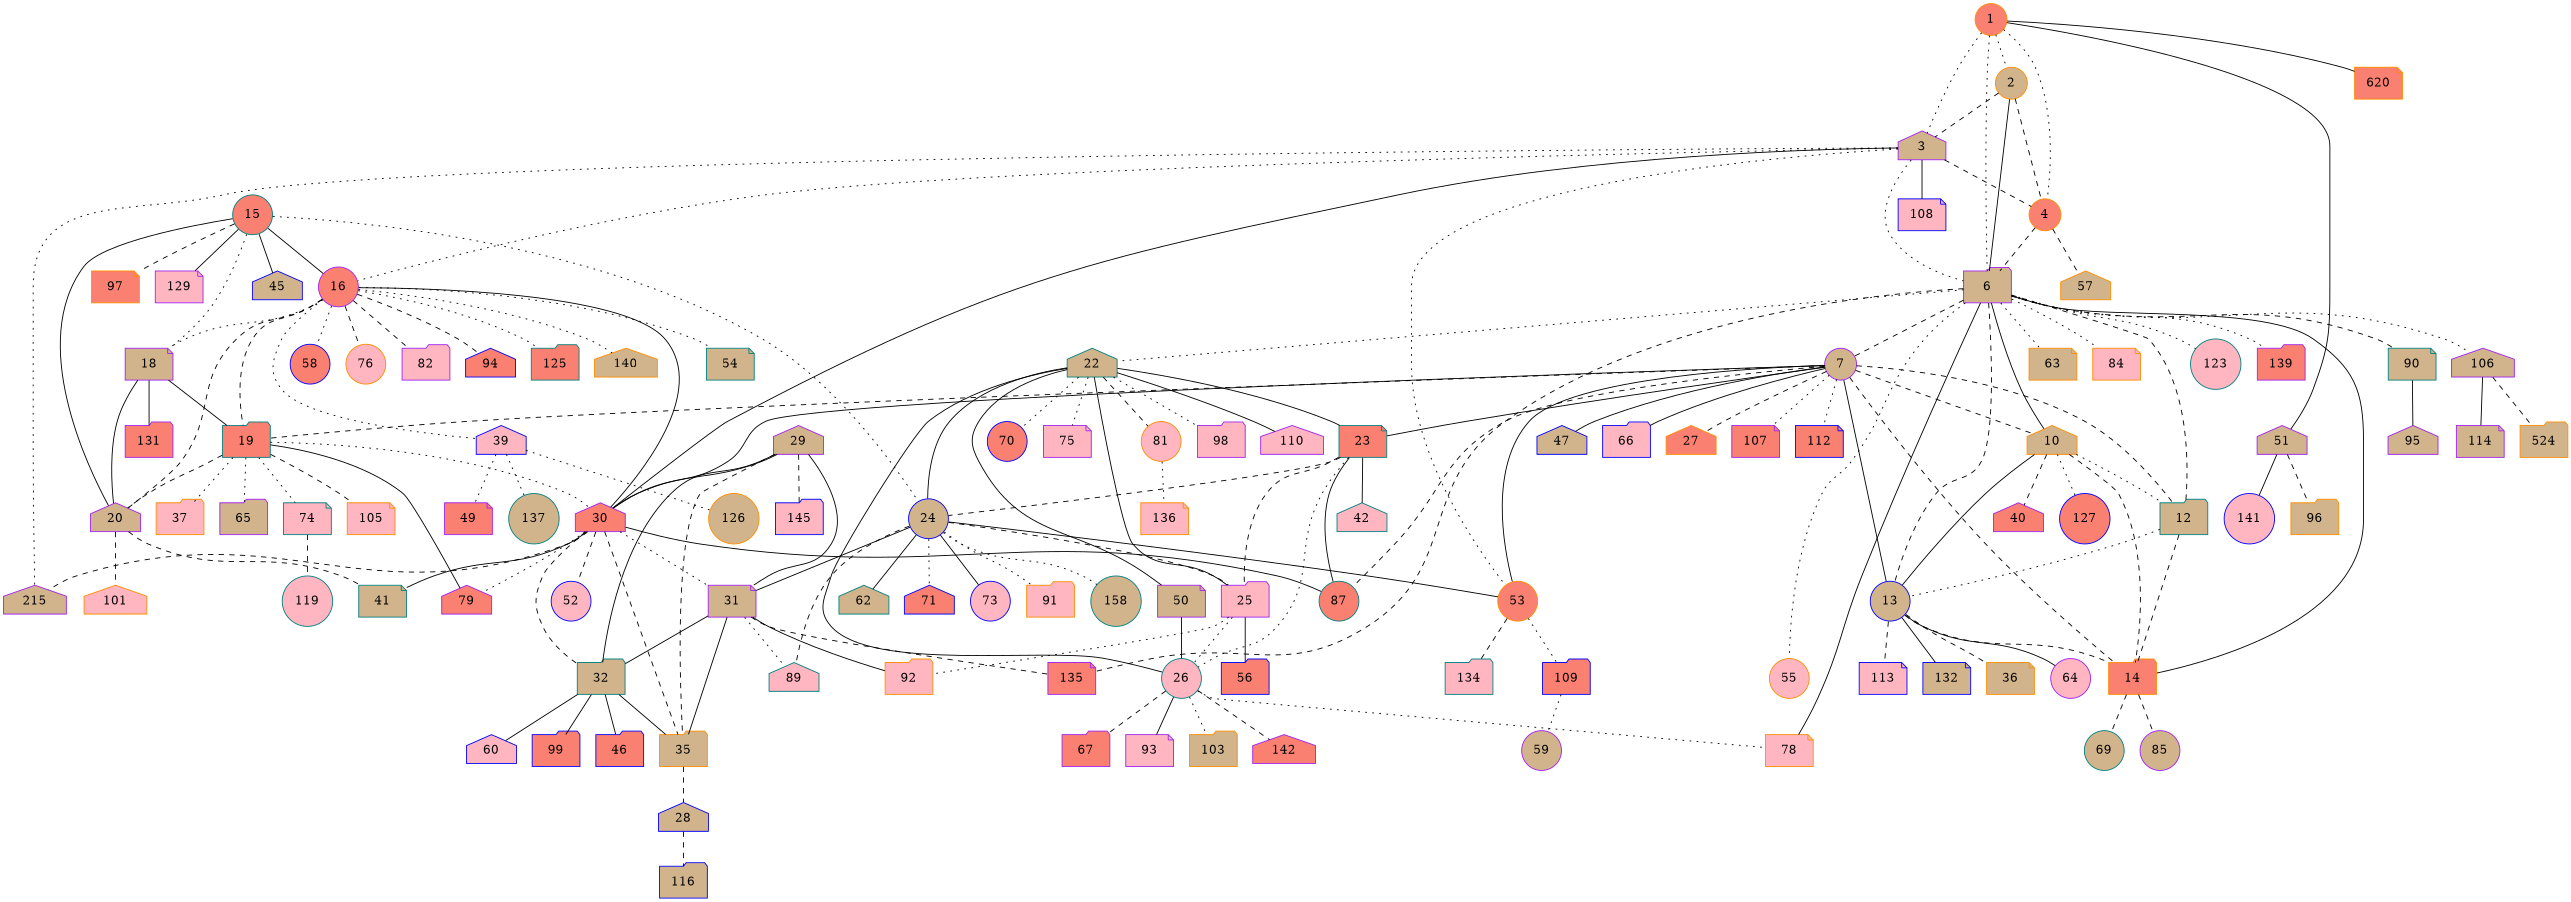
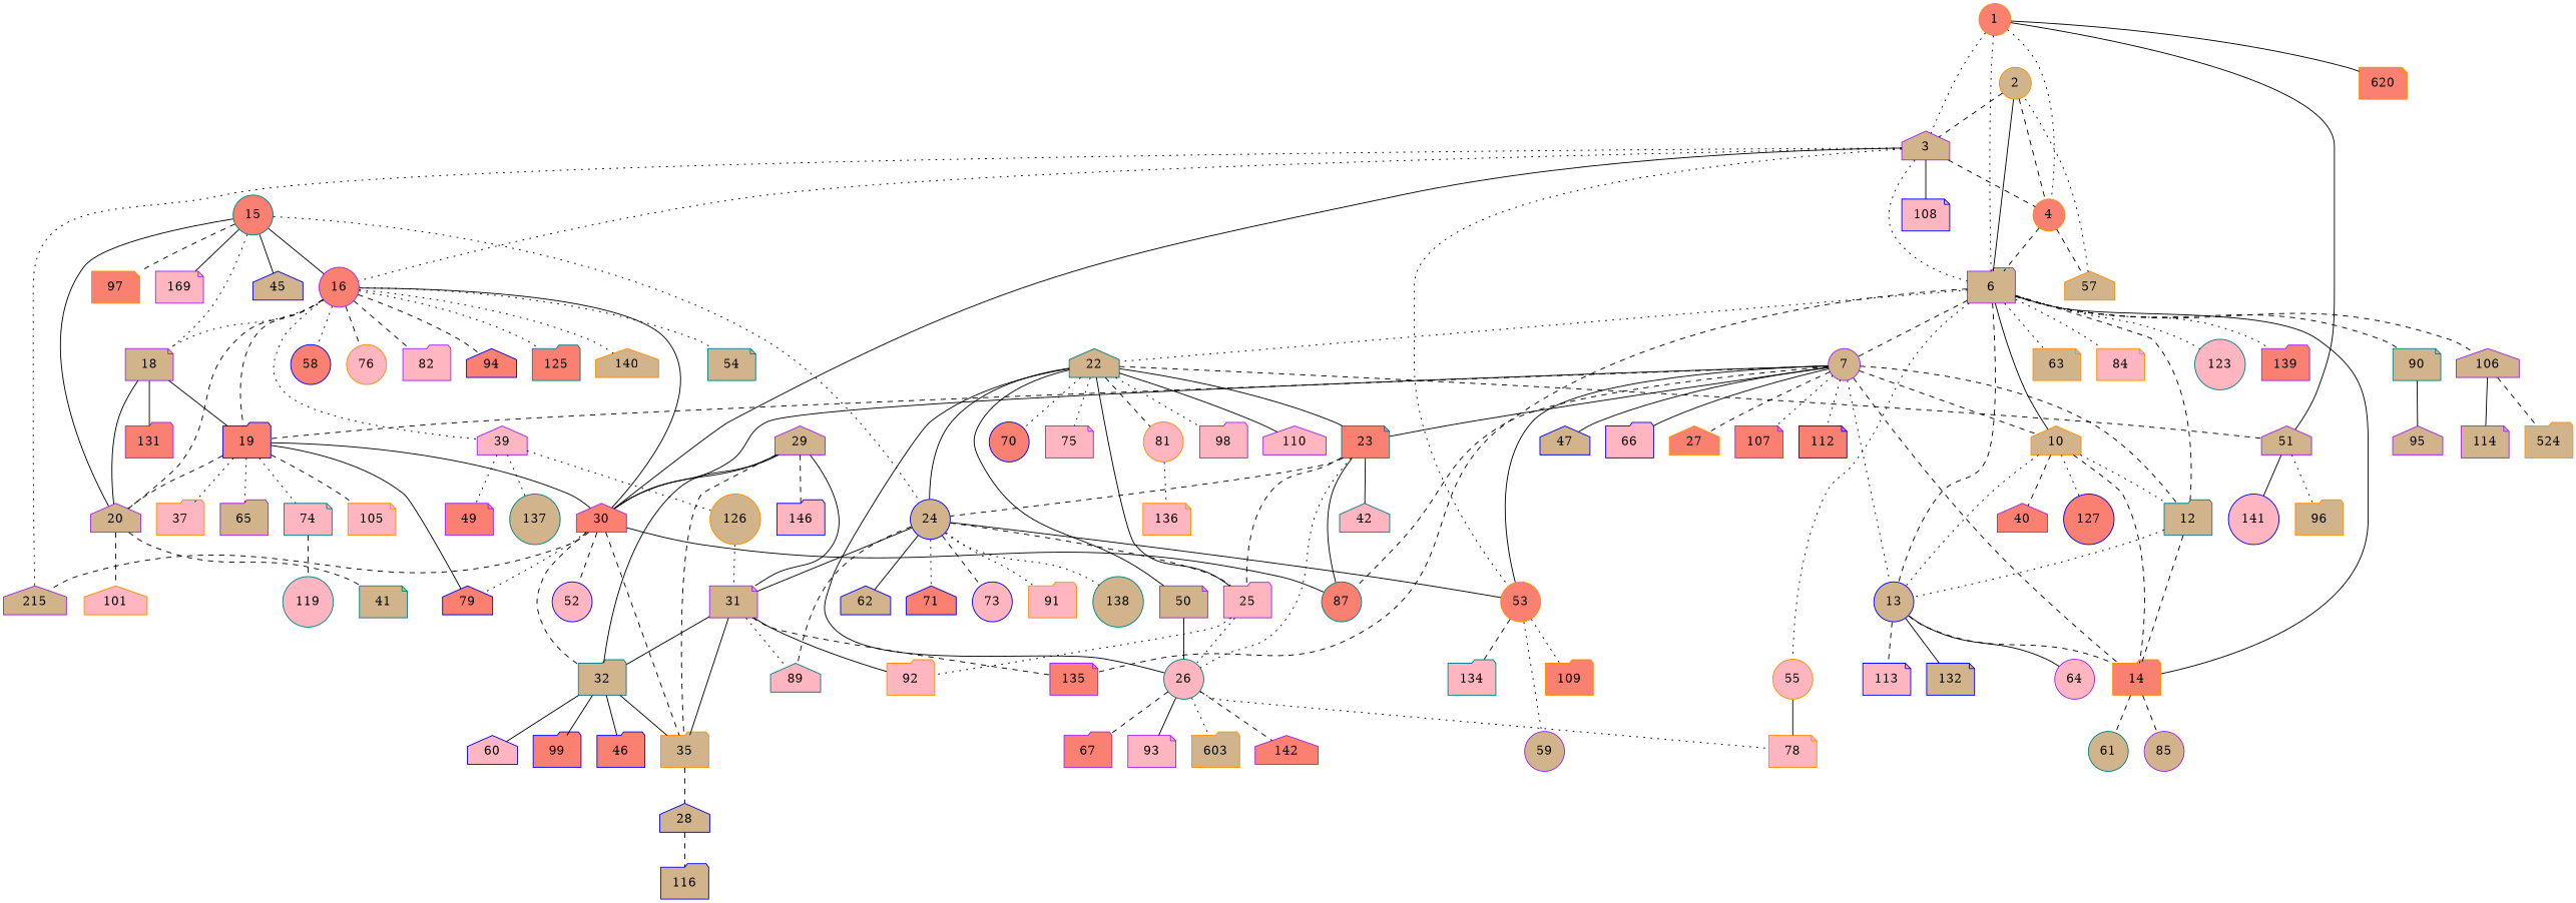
  graph {
    node [color=purple fillcolor=tan shape=circle style=filled]
    edge [style=dashed]
    1 [color=darkorange fillcolor=salmon super="+5"]
    2 [color=darkorange]
    3 [shape=house super="+7"]
    4 [color=darkorange fillcolor=salmon]
    6 [shape=folder super="+8"]
    51 [shape=house]
    n7 [color=darkorange fillcolor=salmon label=620 shape=note]
    30 [fillcolor=salmon shape=house super="+142"]
    16 [fillcolor=salmon super="+17"]
    53 [color=darkorange fillcolor=salmon super="+133"]
    108 [color=blue fillcolor=lightpink shape=note]
    n12 [label=215 shape=house]
    57 [color=darkorange shape=house]
    n14 [label=7 super="+11"]
    10 [color=darkorange shape=house super="+130"]
    12 [color=teal shape=folder]
    13 [color=blue super="+111"]
    14 [color=darkorange fillcolor=salmon shape=folder super="+61"]
    22 [color=teal shape=house super="+27"]
    55 [color=darkorange fillcolor=lightpink]
    63 [color=darkorange shape=note]
    78 [color=darkorange fillcolor=lightpink shape=note]
    84 [color=darkorange fillcolor=lightpink shape=note]
    90 [color=teal shape=note]
    106 [shape=house]
    123 [color=teal fillcolor=lightpink]
    135 [fillcolor=salmon shape=note]
    139 [fillcolor=salmon shape=folder]
    87 [color=teal fillcolor=salmon]
-   79 [fillcolor=salmon shape=house]
+   79 [color=blue fillcolor=salmon shape=house]
    41 [color=teal shape=note]
    31 [shape=note super="+34"]
    32 [color=teal shape=folder super="+33"]
    35 [color=darkorange shape=folder super="+146"]
    52 [color=blue fillcolor=lightpink]
    96 [color=darkorange shape=folder]
    141 [color=blue fillcolor=lightpink]
-   19 [color=teal fillcolor=salmon shape=folder super="+21"]
+   19 [color=blue fillcolor=salmon shape=folder super="+21"]
    18 [shape=note super="+43"]
    20 [shape=house super="+44"]
-   39 [color=blue fillcolor=lightpink shape=house super="+118"]
+   39 [fillcolor=lightpink shape=house super="+118"]
    54 [color=teal shape=note]
    58 [color=blue fillcolor=salmon]
    76 [color=darkorange fillcolor=lightpink]
    82 [fillcolor=lightpink shape=folder]
    94 [color=blue fillcolor=salmon shape=house]
    125 [color=teal fillcolor=salmon shape=folder]
    140 [color=darkorange shape=house]
    59
-   109 [color=blue fillcolor=salmon shape=folder]
+   109 [color=darkorange fillcolor=salmon shape=folder]
    134 [color=teal fillcolor=lightpink shape=folder]
    23 [color=teal fillcolor=salmon shape=note super="+100"]
    47 [color=blue shape=house]
    66 [color=blue fillcolor=lightpink shape=folder]
    n55 [color=darkorange fillcolor=salmon label=27 shape=house]
    107 [fillcolor=salmon shape=note]
    112 [color=blue fillcolor=salmon shape=note]
    40 [fillcolor=salmon shape=house]
    127 [color=blue fillcolor=salmon]
-   36 [color=darkorange shape=note super="+48"]
    64 [fillcolor=lightpink]
    113 [color=blue fillcolor=lightpink shape=note]
    132 [color=blue shape=note]
-   69 [color=teal]
+   69 [color=teal label=61]
    85
    24 [color=blue super="+28"]
    25 [fillcolor=lightpink shape=folder]
    26 [color=teal fillcolor=lightpink super="+72"]
    50 [shape=note]
    70 [color=blue fillcolor=salmon]
    75 [fillcolor=lightpink shape=note]
    81 [color=darkorange fillcolor=lightpink super="+128"]
    98 [fillcolor=lightpink shape=folder]
    110 [fillcolor=lightpink shape=house]
    95 [shape=house]
    114 [shape=note super="+143"]
    n77 [color=darkorange label=524 shape=folder]
    37 [color=darkorange fillcolor=lightpink shape=folder super="+86"]
    65 [shape=folder]
    74 [color=teal fillcolor=lightpink shape=note]
    105 [color=darkorange fillcolor=lightpink shape=note]
    42 [color=teal fillcolor=lightpink shape=house]
    15 [color=teal fillcolor=salmon super="+83"]
    45 [color=blue shape=house]
    97 [color=darkorange fillcolor=salmon shape=note super="+104"]
-   129 [fillcolor=lightpink shape=note]
+   129 [fillcolor=lightpink shape=note label=169]
    131 [fillcolor=salmon shape=folder]
    101 [color=darkorange fillcolor=lightpink shape=house]
-   62 [color=teal shape=house]
+   62 [color=blue shape=house]
    71 [color=blue fillcolor=salmon shape=house]
    73 [color=blue fillcolor=lightpink]
    89 [color=teal fillcolor=lightpink shape=house]
    91 [color=darkorange fillcolor=lightpink shape=folder]
-   138 [color=teal label=158]
+   138 [color=teal]
    49 [fillcolor=salmon shape=note]
    126 [color=darkorange]
    137 [color=teal super="+144"]
    119 [color=teal fillcolor=lightpink]
-   56 [color=blue fillcolor=salmon shape=folder super="+117"]
    92 [color=darkorange fillcolor=lightpink shape=folder]
    67 [fillcolor=salmon shape=folder]
    93 [fillcolor=lightpink shape=note]
-   103 [color=darkorange shape=folder super="+121"]
+   103 [color=darkorange shape=folder super="+121" label=603]
    n104 [fillcolor=salmon label=142 shape=house]
    136 [color=darkorange fillcolor=lightpink shape=note]
    29 [shape=house super="+68"]
-   145 [color=blue fillcolor=lightpink shape=folder]
+   145 [color=blue fillcolor=lightpink shape=folder label=146]
    46 [color=blue fillcolor=salmon shape=folder]
    60 [color=blue fillcolor=lightpink shape=house]
    99 [color=blue fillcolor=salmon shape=folder]
    n111 [color=blue label=28 shape=house]
    116 [color=blue shape=folder]
-   1 -- 2 [style=dotted weight=2]
+   57 -- 2 [style=dotted weight=2]
    1 -- 3 [style=dotted weight=4]
    1 -- 4 [style=dotted weight=2]
    1 -- 6 [style=dotted weight=2]
    1 -- 51 [style=solid]
    1 -- n7 [style=solid]
    2 -- 3 [weight=2]
    2 -- 4
    2 -- 6 [style=solid]
    3 -- 4 [weight=2]
    3 -- 6 [style=dotted weight=2]
    3 -- 30 [style=solid]
    3 -- 16 [style=dotted]
    3 -- 53 [style=dotted]
    3 -- 108 [style=solid]
    3 -- n12 [style=dotted]
    4 -- 6
    4 -- 57
    6 -- n14 [weight=2]
    6 -- 10 [style=solid]
    6 -- 12
    6 -- 13
    6 -- 14 [style=solid]
    6 -- 22 [style=dotted]
    6 -- 55 [style=dotted]
    6 -- 63 [style=dotted]
-   6 -- 78 [style=solid]
+   55 -- 78 [style=solid]
    6 -- 84 [style=dotted]
    6 -- 90
-   6 -- 106 [style=dotted]
+   6 -- 106
    6 -- 123 [style=dotted]
    6 -- 135
    6 -- 139 [style=dotted]
-   51 -- 96
+   51 -- 96 [style=dotted]
    51 -- 141 [style=solid]
    30 -- n12
    30 -- 87 [style=solid]
    30 -- 79 [style=dotted]
-   30 -- 41 [style=solid]
-   30 -- 31 [style=dotted weight=2]
+   126 -- 31 [style=dotted weight=2]
    30 -- 32 [weight=2]
    30 -- 35
    30 -- 52
    16 -- 30 [style=solid]
    16 -- 19 [weight=4]
    16 -- 18 [style=dotted weight=2]
    16 -- 20 [weight=2]
    16 -- 39 [style=dotted]
    16 -- 54 [style=dotted]
    16 -- 58 [style=dotted]
    16 -- 76
    16 -- 82
    16 -- 94
    16 -- 125 [style=dotted]
    16 -- 140 [style=dotted]
-   109 -- 59 [style=dotted]
+   53 -- 59 [style=dotted]
    53 -- 109 [style=dotted]
    53 -- 134
    n14 -- 30 [style=solid]
    n14 -- 53 [style=solid]
    n14 -- 10 [weight=2]
    n14 -- 12 [weight=2]
-   n14 -- 13 [style=solid weight=2]
+   n14 -- 13 [style=dotted weight=2]
    n14 -- 14 [weight=2]
    n14 -- 87
    n14 -- 19
    n14 -- 23 [style=solid]
    n14 -- 47 [style=solid]
    n14 -- 66 [style=solid]
    n14 -- n55
    n14 -- 107 [style=dotted]
    n14 -- 112 [style=dotted]
    10 -- 12 [style=dotted]
-   10 -- 13 [style=solid]
+   10 -- 13 [style=dotted]
    10 -- 14
    10 -- 40
    10 -- 127 [style=dotted]
    12 -- 13 [style=dotted]
    12 -- 14
    13 -- 14
-   13 -- 36
    13 -- 64 [style=solid]
    13 -- 113
    13 -- 132 [style=solid]
    14 -- 69
    14 -- 85
+   22 -- 51
    22 -- 23 [style=solid weight=2]
    22 -- 24 [style=solid weight=4]
    22 -- 25 [style=solid weight=2]
    22 -- 26 [style=solid weight=2]
    22 -- 50 [style=solid]
    22 -- 70 [style=dotted]
    22 -- 75 [style=dotted]
    22 -- 81
    22 -- 98 [style=dotted]
    22 -- 110 [style=solid]
    90 -- 95 [style=solid]
    106 -- 114 [style=solid]
    106 -- n77
    31 -- 135
    31 -- 32 [style=solid weight=4]
    31 -- 35 [style=solid weight=2]
    31 -- 89 [style=dotted]
    31 -- 92 [style=solid]
    32 -- 35 [style=solid weight=2]
    32 -- 46 [style=solid]
    32 -- 60 [style=solid]
    32 -- 99 [style=solid]
    35 -- n111
-   19 -- 30 [style=dotted]
+   19 -- 30 [style=solid]
    19 -- 79 [style=solid]
    19 -- 20 [weight=2]
    19 -- 37 [style=dotted]
    19 -- 65 [style=dotted]
    19 -- 74 [style=dotted]
    19 -- 105
    18 -- 19 [style=solid weight=2]
    18 -- 20 [style=solid]
    18 -- 131 [style=solid]
    20 -- 41
    20 -- 101
    39 -- 49 [style=dotted]
    39 -- 126 [style=dotted]
    39 -- 137 [style=dotted]
    23 -- 87 [style=solid]
    23 -- 24 [weight=2]
    23 -- 25
    23 -- 26 [style=dotted]
    23 -- 42 [style=solid]
    24 -- 53 [style=solid]
    24 -- 31 [style=solid]
    24 -- 25 [weight=2]
    24 -- 62 [style=solid]
    24 -- 71 [style=dotted]
-   24 -- 73 [style=solid]
+   24 -- 73
    24 -- 89
    24 -- 91 [style=dotted]
    24 -- 138 [style=dotted]
    25 -- 26 [style=dotted]
-   25 -- 56 [style=solid]
    25 -- 92 [style=dotted]
    26 -- 78 [style=dotted]
    26 -- 67
    26 -- 93 [style=solid]
    26 -- 103 [style=dotted]
    26 -- n104
    50 -- 26 [style=solid weight=2]
    81 -- 136 [style=dotted]
    74 -- 119
    15 -- 16 [style=solid weight=2]
    15 -- 18 [style=dotted]
    15 -- 20 [style=solid]
    15 -- 24 [style=dotted]
    15 -- 45 [style=solid]
    15 -- 97
    15 -- 129 [style=solid]
    29 -- 30 [style=solid]
    29 -- 31 [style=solid weight=2]
    29 -- 32 [style=solid weight=2]
    29 -- 35
    29 -- 145
    n111 -- 116
  }
